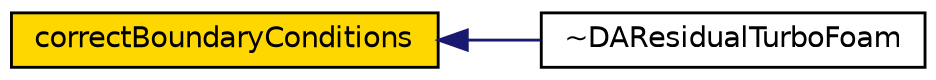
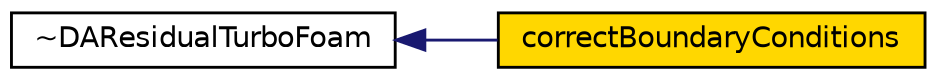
  digraph {
    rankdir=LR
    node [color=black fontname=Helvetica fontsize=10 shape=record style=filled]
    n1 [fillcolor=gold fontcolor=black height=0.2 label=correctBoundaryConditions width=0.4]
    n2 [height=0.2 label="~DAResidualTurboFoam" width=0.4 fillcolor=white]
-   n1 -> n2 [color=midnightblue dir=back fontname=Helvetica fontsize=10 labelfontname=Helvetica labelfontsize=10 style=solid]
+   n2 -> n1 [color=midnightblue dir=back fontname=Helvetica fontsize=10 labelfontname=Helvetica labelfontsize=10 style=solid]
  }
